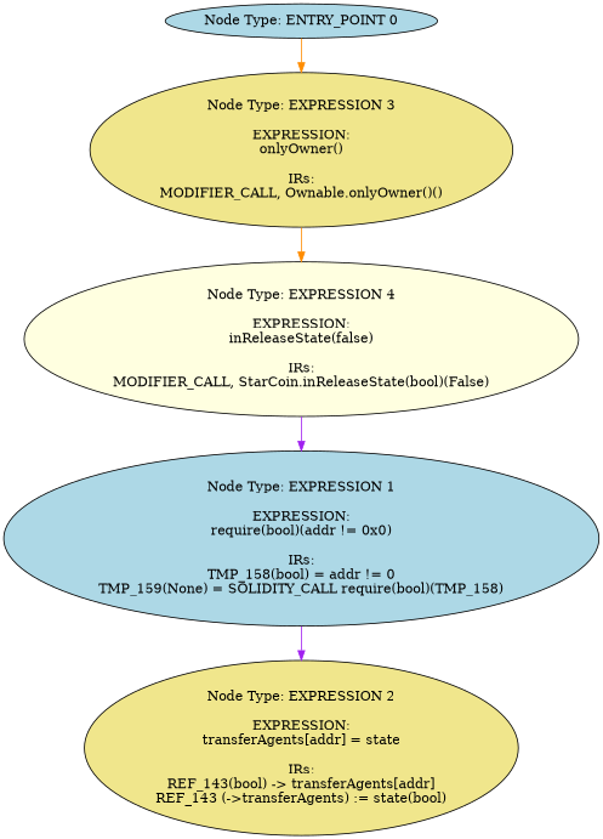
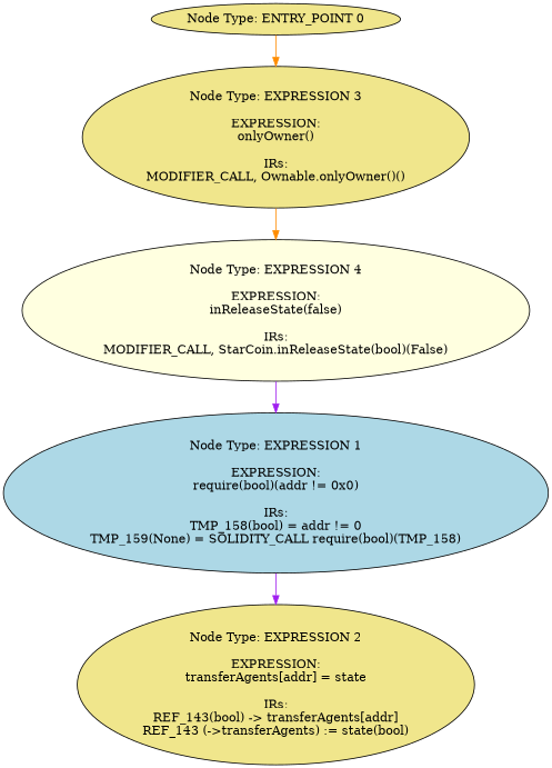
  digraph {
    node [style=filled fillcolor=lightblue]
    edge [color=darkorange arrowhead=normal]
-   n1 [label="Node Type: ENTRY_POINT 0\n"]
+   n1 [label="Node Type: ENTRY_POINT 0\n" fillcolor=khaki]
    n2 [label="Node Type: EXPRESSION 3\n\nEXPRESSION:\nonlyOwner()\n\nIRs:\nMODIFIER_CALL, Ownable.onlyOwner()()" fillcolor=khaki]
    n3 [label="Node Type: EXPRESSION 4\n\nEXPRESSION:\ninReleaseState(false)\n\nIRs:\nMODIFIER_CALL, StarCoin.inReleaseState(bool)(False)" fillcolor=lightyellow]
    n4 [label="Node Type: EXPRESSION 1\n\nEXPRESSION:\nrequire(bool)(addr != 0x0)\n\nIRs:\nTMP_158(bool) = addr != 0\nTMP_159(None) = SOLIDITY_CALL require(bool)(TMP_158)"]
    n5 [label="Node Type: EXPRESSION 2\n\nEXPRESSION:\ntransferAgents[addr] = state\n\nIRs:\nREF_143(bool) -> transferAgents[addr]\nREF_143 (->transferAgents) := state(bool)" fillcolor=khaki]
    n1 -> n2
    n2 -> n3
    n3 -> n4 [color=purple]
    n4 -> n5 [color=purple]
  }
